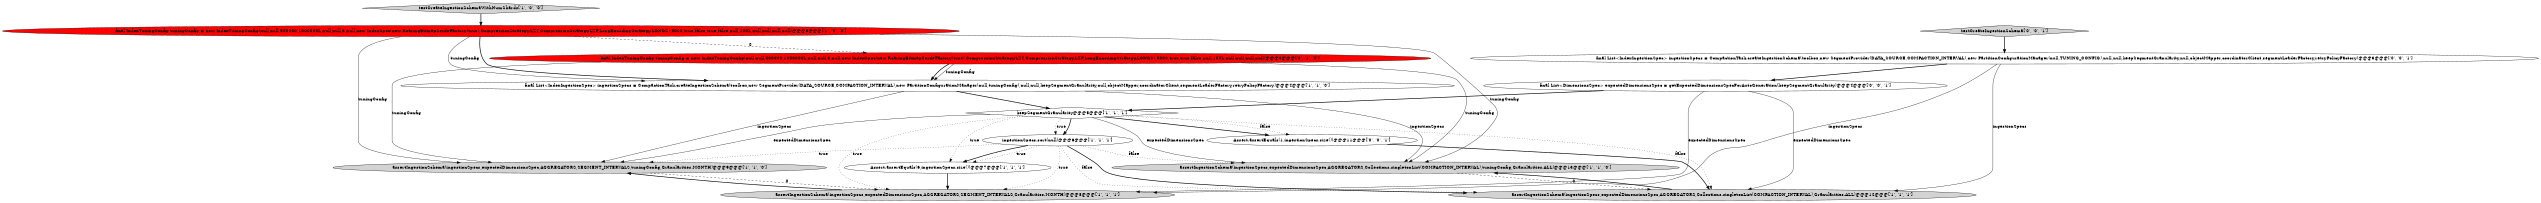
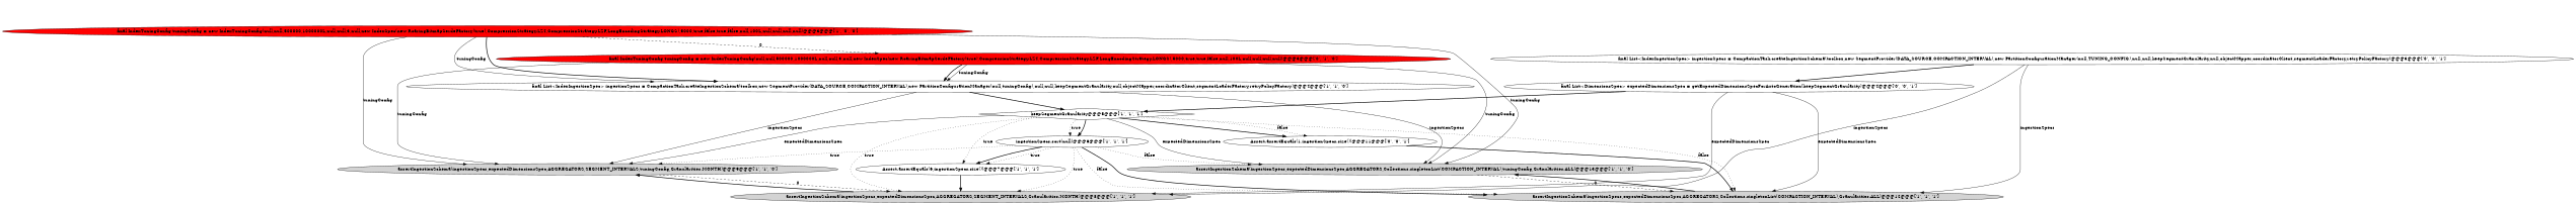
  digraph {
    node [fillcolor=white shape=ellipse style=filled]
    edge [style=bold]
    n1 [fillcolor=red label="final IndexTuningConfig tuningConfig = new IndexTuningConfig(null,null,500000,1000000L,null,null,3,null,new IndexSpec(new RoaringBitmapSerdeFactory(true),CompressionStrategy.LZ4,CompressionStrategy.LZF,LongEncodingStrategy.LONGS),5000,true,false,true,false,null,100L,null,null,null,null)@@@3@@@['1', '0', '0']"]
    n2 [fillcolor=red label="final IndexTuningConfig tuningConfig = new IndexTuningConfig(null,null,500000,1000000L,null,null,3,null,new IndexSpec(new RoaringBitmapSerdeFactory(true),CompressionStrategy.LZ4,CompressionStrategy.LZF,LongEncodingStrategy.LONGS),5000,true,true,false,null,100L,null,null,null,null)@@@3@@@['0', '1', '0']"]
    n3 [fillcolor=lightgray label="assertIngestionSchema(ingestionSpecs,expectedDimensionsSpec,AGGREGATORS,SEGMENT_INTERVALS,tuningConfig,Granularities.MONTH)@@@9@@@['1', '1', '0']"]
    n4 [label="final List<IndexIngestionSpec> ingestionSpecs = CompactionTask.createIngestionSchema(toolbox,new SegmentProvider(DATA_SOURCE,COMPACTION_INTERVAL),new PartitionConfigurationManager(null,tuningConfig),null,null,keepSegmentGranularity,null,objectMapper,coordinatorClient,segmentLoaderFactory,retryPolicyFactory)@@@4@@@['1', '1', '0']"]
    n5 [fillcolor=lightgray label="assertIngestionSchema(ingestionSpecs,expectedDimensionsSpec,AGGREGATORS,Collections.singletonList(COMPACTION_INTERVAL),tuningConfig,Granularities.ALL)@@@13@@@['1', '1', '0']"]
    n6 [fillcolor=lightgray label="assertIngestionSchema(ingestionSpecs,expectedDimensionsSpec,AGGREGATORS,SEGMENT_INTERVALS,Granularities.MONTH)@@@8@@@['1', '1', '1']"]
    n7 [label="keepSegmentGranularity@@@5@@@['1', '1', '1']" shape=diamond]
    n8 [fillcolor=lightgray label="assertIngestionSchema(ingestionSpecs,expectedDimensionsSpec,AGGREGATORS,Collections.singletonList(COMPACTION_INTERVAL),Granularities.ALL)@@@12@@@['1', '1', '1']"]
    n9 [label="Assert.assertEquals(6,ingestionSpecs.size())@@@7@@@['1', '1', '1']"]
    n10 [label="Assert.assertEquals(1,ingestionSpecs.size())@@@11@@@['0', '0', '1']"]
    n11 [label="ingestionSpecs.sort(null)@@@6@@@['1', '1', '1']"]
    n12 [label="final List<DimensionsSpec> expectedDimensionsSpec = getExpectedDimensionsSpecForAutoGeneration(keepSegmentGranularity)@@@4@@@['0', '0', '1']"]
-   n13 [fillcolor=lightgray label="testCreateIngestionSchemaWithNumShards['1', '0', '0']" shape=diamond]
    n14 [label="final List<IndexIngestionSpec> ingestionSpecs = CompactionTask.createIngestionSchema(toolbox,new SegmentProvider(DATA_SOURCE,COMPACTION_INTERVAL),new PartitionConfigurationManager(null,TUNING_CONFIG),null,null,keepSegmentGranularity,null,objectMapper,coordinatorClient,segmentLoaderFactory,retryPolicyFactory)@@@3@@@['0', '0', '1']"]
-   n15 [fillcolor=lightgray label="testCreateIngestionSchema['0', '0', '1']" shape=diamond]
    n1 -> n2 [label=0 style=dashed]
    n1 -> n3 [label=tuningConfig style=solid]
    n1 -> n4
    n1 -> n4 [label=tuningConfig style=solid]
    n1 -> n5 [label=tuningConfig style=solid]
    n2 -> n3 [label=tuningConfig style=solid]
    n2 -> n4 [label=tuningConfig style=solid]
    n2 -> n4
    n2 -> n5 [label=tuningConfig style=solid]
    n3 -> n6 [label=0 style=dashed]
    n4 -> n3 [label=ingestionSpecs style=solid]
    n4 -> n5 [label=ingestionSpecs style=solid]
    n4 -> n7
    n5 -> n8 [label=0 style=dashed]
    n6 -> n3
    n7 -> n3 [label=expectedDimensionsSpec style=solid]
    n7 -> n5 [label=expectedDimensionsSpec style=solid]
    n7 -> n6 [label=true style=dotted]
    n7 -> n8 [label=false style=dotted]
    n7 -> n9 [label=true style=dotted]
    n7 -> n10 [label=false style=dotted]
    n7 -> n10
    n7 -> n11
    n7 -> n11 [label=true style=dotted]
    n8 -> n5
    n9 -> n6
    n10 -> n8
    n11 -> n3 [label=true style=dotted]
    n11 -> n5 [label=false style=dotted]
    n11 -> n6 [label=true style=dotted]
    n11 -> n8 [label=false style=dotted]
    n11 -> n8
    n11 -> n9 [label=true style=dotted]
    n11 -> n9
    n12 -> n6 [label=expectedDimensionsSpec style=solid]
    n12 -> n7
    n12 -> n8 [label=expectedDimensionsSpec style=solid]
-   n13 -> n1
    n14 -> n6 [label=ingestionSpecs style=solid]
    n14 -> n8 [label=ingestionSpecs style=solid]
    n14 -> n12
-   n15 -> n14
  }
